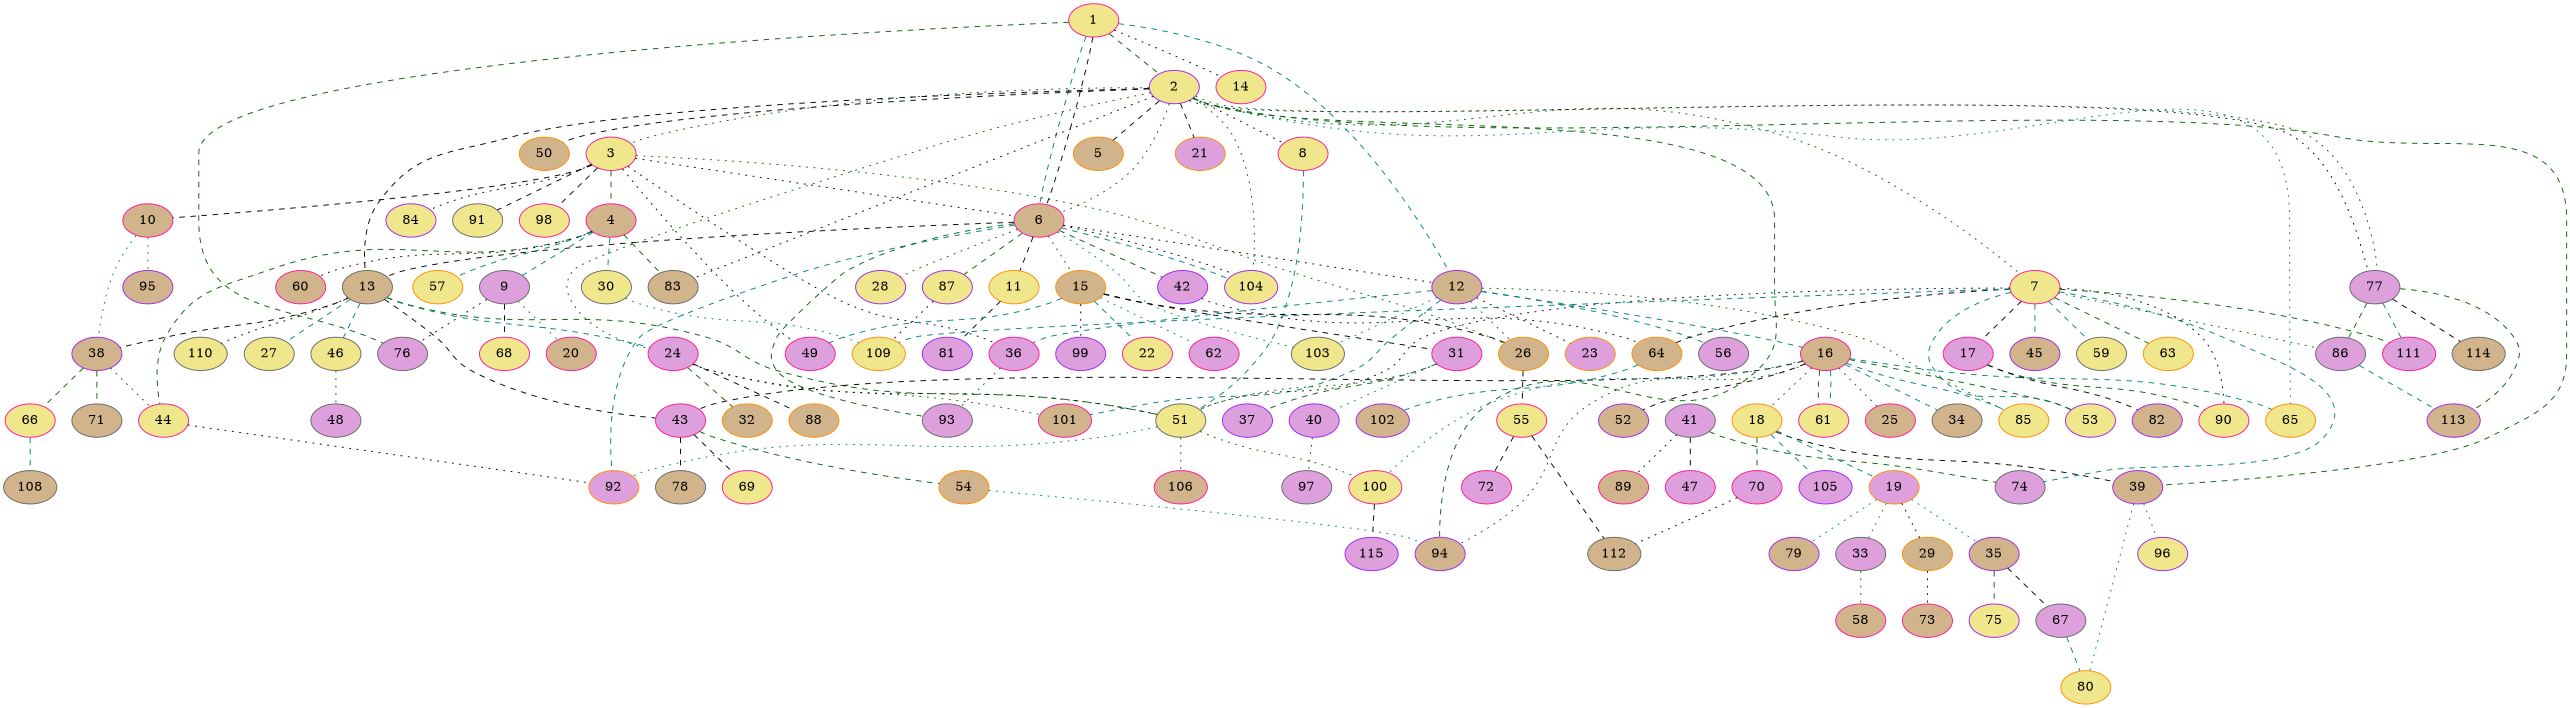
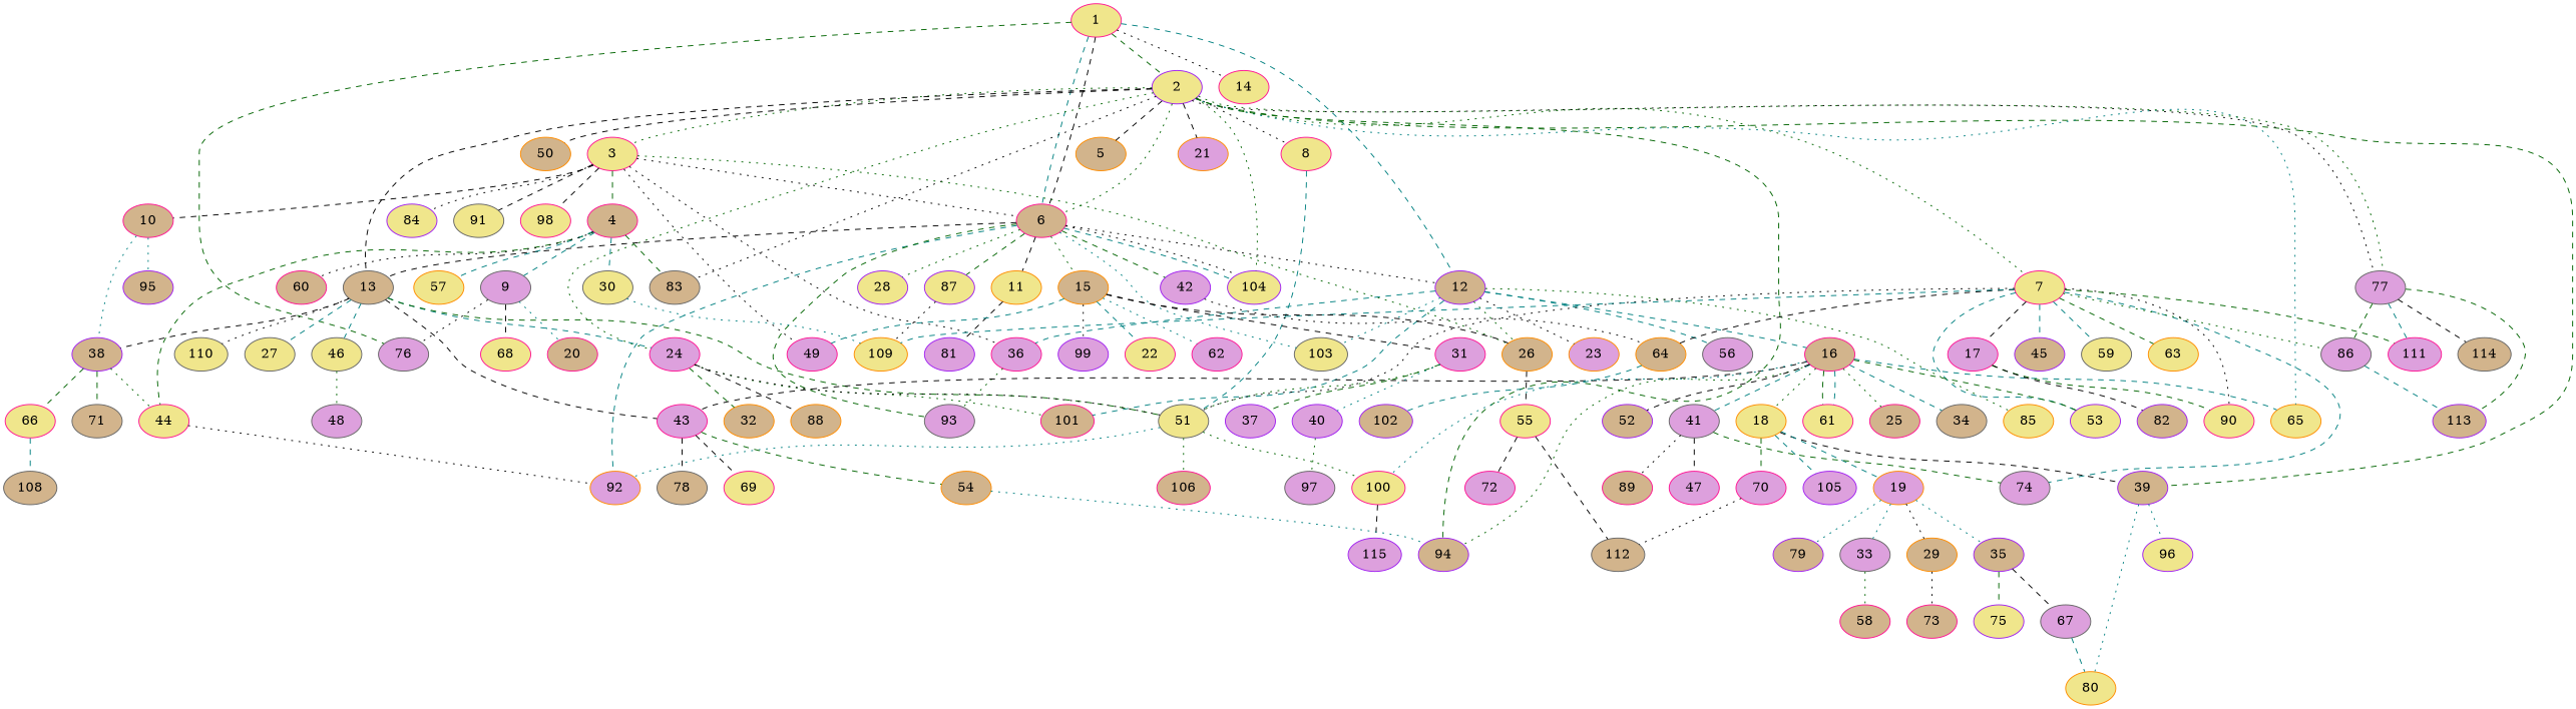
  graph {
    node [color=deeppink fillcolor=tan style=filled]
    edge [color=black style=dashed]
    1 [fillcolor=khaki]
    2 [color=purple fillcolor=khaki]
    6
    12 [color=purple]
    14 [fillcolor=khaki]
    76 [color=gray40 fillcolor=plum]
    3 [fillcolor=khaki]
    5 [color=darkorange]
    7 [fillcolor=khaki]
    8 [fillcolor=khaki]
    13 [color=gray40]
    21 [color=darkorange fillcolor=plum]
    24 [fillcolor=plum]
    39 [color=purple]
    50 [color=darkorange]
    65 [color=darkorange fillcolor=khaki]
    77 [color=gray40 fillcolor=plum]
    83 [color=gray40]
    94 [color=purple]
    104 [color=purple fillcolor=khaki]
    11 [color=darkorange fillcolor=khaki]
    15 [color=darkorange]
    28 [color=purple fillcolor=khaki]
    42 [color=purple fillcolor=plum]
    87 [color=purple fillcolor=khaki]
    92 [color=darkorange fillcolor=plum]
    93 [color=gray40 fillcolor=plum]
    103 [color=gray40 fillcolor=khaki]
    26 [color=darkorange]
    36 [fillcolor=plum]
    16
    23 [color=darkorange fillcolor=plum]
    56 [color=gray40 fillcolor=plum]
    85 [color=darkorange fillcolor=khaki]
    101
    4
    10
    49 [fillcolor=plum]
    84 [color=purple fillcolor=khaki]
    91 [color=gray40 fillcolor=khaki]
    98 [fillcolor=khaki]
    17 [fillcolor=plum]
    45 [color=purple]
    51 [color=gray40 fillcolor=khaki]
    53 [color=purple fillcolor=khaki]
    59 [color=gray40 fillcolor=khaki]
    63 [color=darkorange fillcolor=khaki]
    64 [color=darkorange]
    74 [color=gray40 fillcolor=plum]
    86 [color=gray40 fillcolor=plum]
    90 [fillcolor=khaki]
    109 [color=darkorange fillcolor=khaki]
    111 [fillcolor=plum]
    38 [color=purple]
    27 [color=gray40 fillcolor=khaki]
    43 [fillcolor=plum]
    46 [color=gray40 fillcolor=khaki]
    110 [color=gray40 fillcolor=khaki]
    32 [color=darkorange]
    88 [color=darkorange]
    80 [color=darkorange fillcolor=khaki]
    96 [color=purple fillcolor=khaki]
    113 [color=purple]
    114 [color=gray40]
    9 [color=gray40 fillcolor=plum]
    30 [color=gray40 fillcolor=khaki]
    44 [fillcolor=khaki]
    57 [color=darkorange fillcolor=khaki]
    60
    95 [color=purple]
    55 [fillcolor=khaki]
    20
    68 [fillcolor=khaki]
    81 [color=purple fillcolor=plum]
    22 [fillcolor=khaki]
    31 [fillcolor=plum]
    62 [fillcolor=plum]
    99 [color=purple fillcolor=plum]
    82 [color=purple]
    100 [fillcolor=khaki]
    106
    102 [color=purple]
    66 [fillcolor=khaki]
    71 [color=gray40]
    18 [color=darkorange fillcolor=khaki]
    25
    34 [color=gray40]
    41 [color=gray40 fillcolor=plum]
    52 [color=purple]
    61 [fillcolor=khaki]
    54 [color=darkorange]
    69 [fillcolor=khaki]
    78 [color=gray40]
    48 [color=gray40 fillcolor=plum]
    37 [color=purple fillcolor=plum]
    40 [color=purple fillcolor=plum]
    19 [color=darkorange fillcolor=plum]
    70 [fillcolor=plum]
    105 [color=purple fillcolor=plum]
    47 [fillcolor=plum]
    89
    115 [color=purple fillcolor=plum]
    29 [color=darkorange]
    33 [color=gray40 fillcolor=plum]
    35 [color=purple]
    79 [color=purple]
    112 [color=gray40]
    73
    58
    67 [color=gray40 fillcolor=plum]
    75 [color=purple fillcolor=khaki]
    72 [fillcolor=plum]
    97 [color=gray40 fillcolor=plum]
    108 [color=gray40]
    1 -- 2 [color=darkgreen]
    1 -- 6 [color=teal]
    1 -- 6
    1 -- 12 [color=teal]
    1 -- 14 [style=dotted]
    1 -- 76 [color=darkgreen]
    2 -- 6 [color=darkgreen style=dotted]
    2 -- 3 [color=darkgreen style=dotted]
    2 -- 5
    2 -- 7 [color=darkgreen style=dotted]
    2 -- 8 [style=dotted]
    2 -- 13
    2 -- 21
    2 -- 24 [color=darkgreen style=dotted]
    2 -- 39 [color=darkgreen]
    2 -- 50
    2 -- 65 [color=teal style=dotted]
    2 -- 77 [style=dotted]
    2 -- 77 [color=darkgreen style=dotted]
    2 -- 83 [style=dotted]
    2 -- 94 [color=darkgreen]
    2 -- 104 [color=darkgreen style=dotted]
    6 -- 12 [style=dotted]
    6 -- 13
    6 -- 104 [color=teal]
    6 -- 104 [style=dotted]
    6 -- 11
    6 -- 15 [color=darkgreen style=dotted]
    6 -- 28 [color=darkgreen style=dotted]
    6 -- 42 [color=darkgreen]
    6 -- 87 [color=darkgreen]
    6 -- 92 [color=teal]
    6 -- 93 [color=darkgreen]
    6 -- 103 [color=teal style=dotted]
    12 -- 103 [color=teal style=dotted]
    12 -- 26 [color=darkgreen style=dotted]
    12 -- 36 [color=teal]
    12 -- 16 [color=teal]
    12 -- 23 [style=dotted]
    12 -- 56 [color=teal]
    12 -- 85 [color=darkgreen style=dotted]
    12 -- 101 [color=teal]
    3 -- 6 [style=dotted]
    3 -- 26 [color=darkgreen style=dotted]
    3 -- 36 [style=dotted]
    3 -- 4 [color=darkgreen]
    3 -- 10
    3 -- 49 [style=dotted]
    3 -- 84 [style=dotted]
    3 -- 91
    3 -- 98
    7 -- 17
    7 -- 45 [color=teal]
    7 -- 51 [style=dotted]
    7 -- 53 [color=teal]
    7 -- 59 [color=teal]
    7 -- 63 [color=darkgreen]
    7 -- 64
    7 -- 74 [color=teal]
    7 -- 86 [color=darkgreen style=dotted]
    7 -- 90 [style=dotted]
    7 -- 109 [color=teal]
    7 -- 111 [color=darkgreen]
    8 -- 51 [color=teal]
    13 -- 24 [color=teal]
    13 -- 51 [color=darkgreen]
    13 -- 38
    13 -- 27 [color=teal]
    13 -- 43
    13 -- 46 [color=teal]
    13 -- 110 [style=dotted]
    24 -- 101 [color=darkgreen style=dotted]
    24 -- 51 [style=dotted]
    24 -- 32 [color=darkgreen]
    24 -- 88
    39 -- 80 [color=teal style=dotted]
    39 -- 96 [color=teal style=dotted]
    77 -- 86 [color=darkgreen]
    77 -- 111 [color=teal]
    77 -- 113 [color=darkgreen]
    77 -- 114
    11 -- 81
    15 -- 26
    15 -- 49 [color=teal]
    15 -- 22 [color=teal]
    15 -- 31
    15 -- 62 [color=teal style=dotted]
    15 -- 99 [style=dotted]
    42 -- 64 [style=dotted]
    87 -- 109 [style=dotted]
    26 -- 55
    36 -- 93 [color=darkgreen style=dotted]
    16 -- 65 [color=teal]
    16 -- 94 [color=darkgreen style=dotted]
    16 -- 53 [color=darkgreen]
    16 -- 43
    16 -- 100 [color=teal style=dotted]
    16 -- 18 [color=darkgreen style=dotted]
    16 -- 25 [color=darkgreen style=dotted]
    16 -- 34 [color=teal]
-   16 -- 85 [color=teal]
+   16 -- 41 [color=teal]
    16 -- 52
    16 -- 61 [color=darkgreen]
    16 -- 61 [color=teal]
    4 -- 83 [color=darkgreen]
    4 -- 9 [color=teal]
    4 -- 30 [color=teal]
    4 -- 44 [color=darkgreen]
    4 -- 57 [color=teal]
    4 -- 60 [style=dotted]
    10 -- 38 [color=teal style=dotted]
    10 -- 95 [color=teal style=dotted]
    17 -- 90 [color=darkgreen]
    17 -- 82
    51 -- 92 [color=teal style=dotted]
    51 -- 100 [color=darkgreen style=dotted]
    51 -- 106 [color=darkgreen style=dotted]
    64 -- 102 [color=teal]
    86 -- 113 [color=teal]
    38 -- 44 [color=darkgreen style=dotted]
    38 -- 66 [color=darkgreen]
    38 -- 71 [color=darkgreen]
    43 -- 54 [color=darkgreen]
    43 -- 69
    43 -- 78
    46 -- 48 [color=darkgreen style=dotted]
    9 -- 76 [style=dotted]
    9 -- 20 [color=teal style=dotted]
    9 -- 68
    30 -- 109 [color=teal style=dotted]
    44 -- 92 [style=dotted]
    55 -- 112
    55 -- 72
    31 -- 51 [color=darkgreen style=dotted]
    31 -- 37 [color=darkgreen]
    31 -- 40 [color=teal style=dotted]
    100 -- 115
    66 -- 108 [color=teal]
    18 -- 39
    18 -- 19 [color=teal]
    18 -- 70 [color=darkgreen]
    18 -- 105 [color=teal]
    41 -- 74 [color=darkgreen]
    41 -- 47
    41 -- 89 [style=dotted]
    54 -- 94 [color=teal style=dotted]
    40 -- 97 [color=darkgreen style=dotted]
    19 -- 29 [style=dotted]
    19 -- 33 [color=teal style=dotted]
    19 -- 35 [color=teal style=dotted]
    19 -- 79 [color=teal style=dotted]
    70 -- 112 [style=dotted]
    29 -- 73 [style=dotted]
    33 -- 58 [color=darkgreen style=dotted]
    35 -- 67
    35 -- 75 [color=darkgreen]
    67 -- 80 [color=teal]
  }
